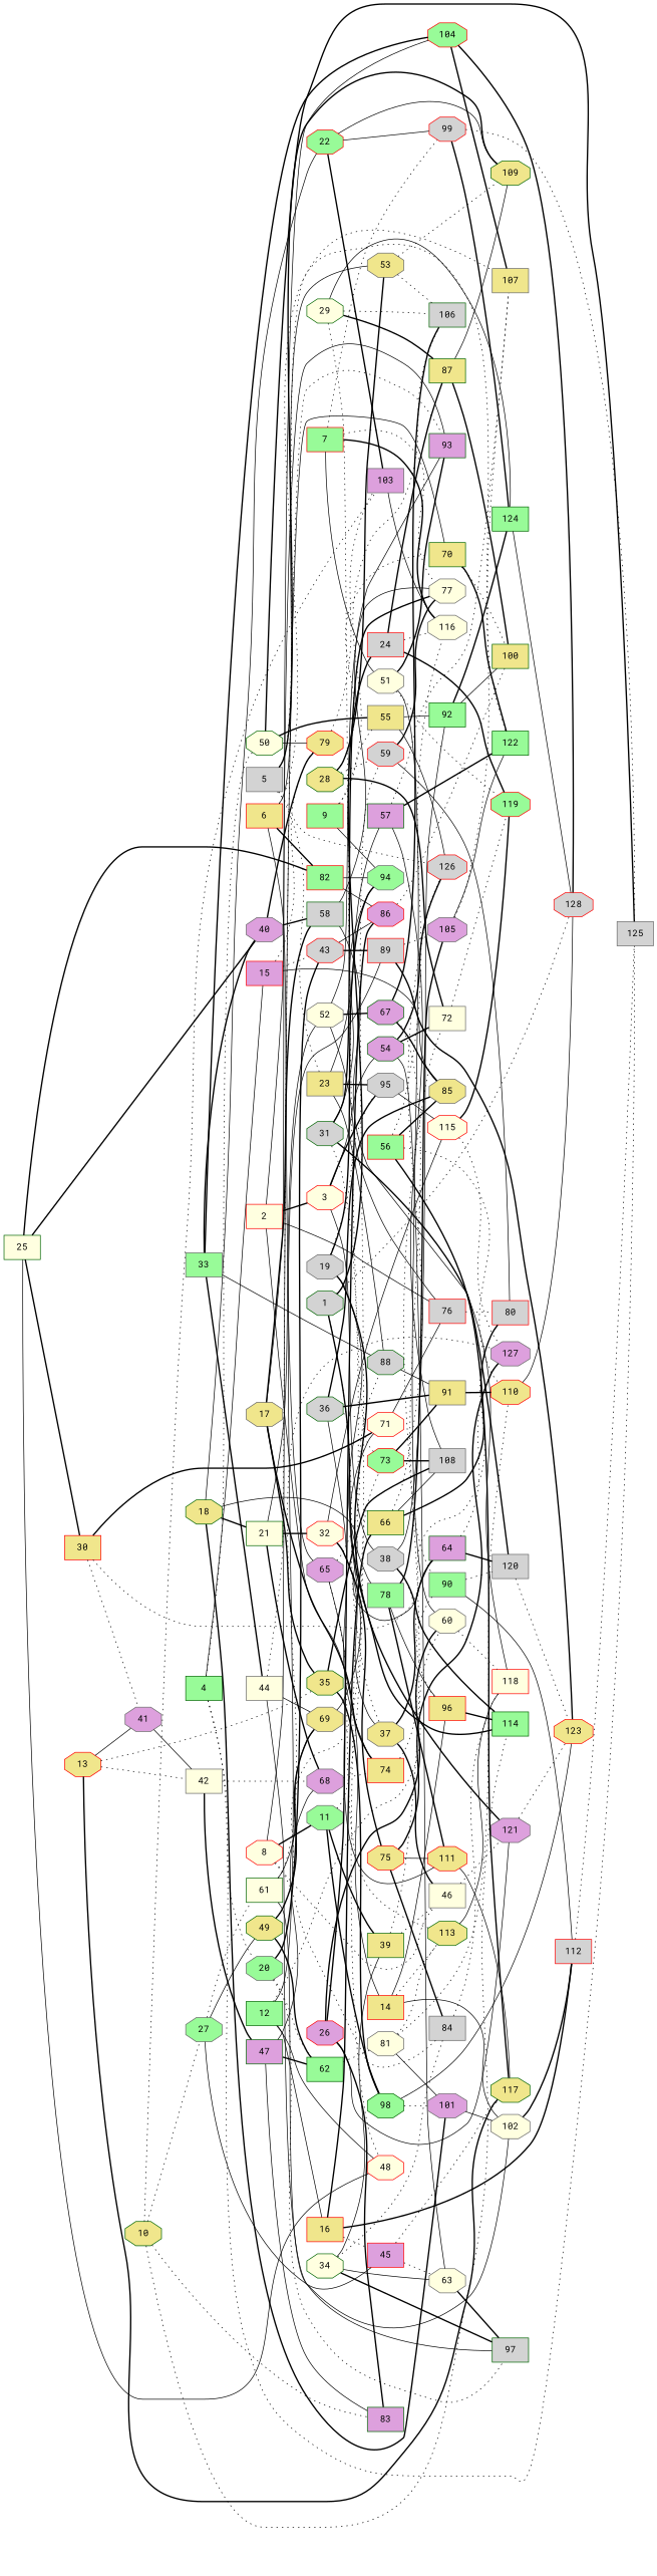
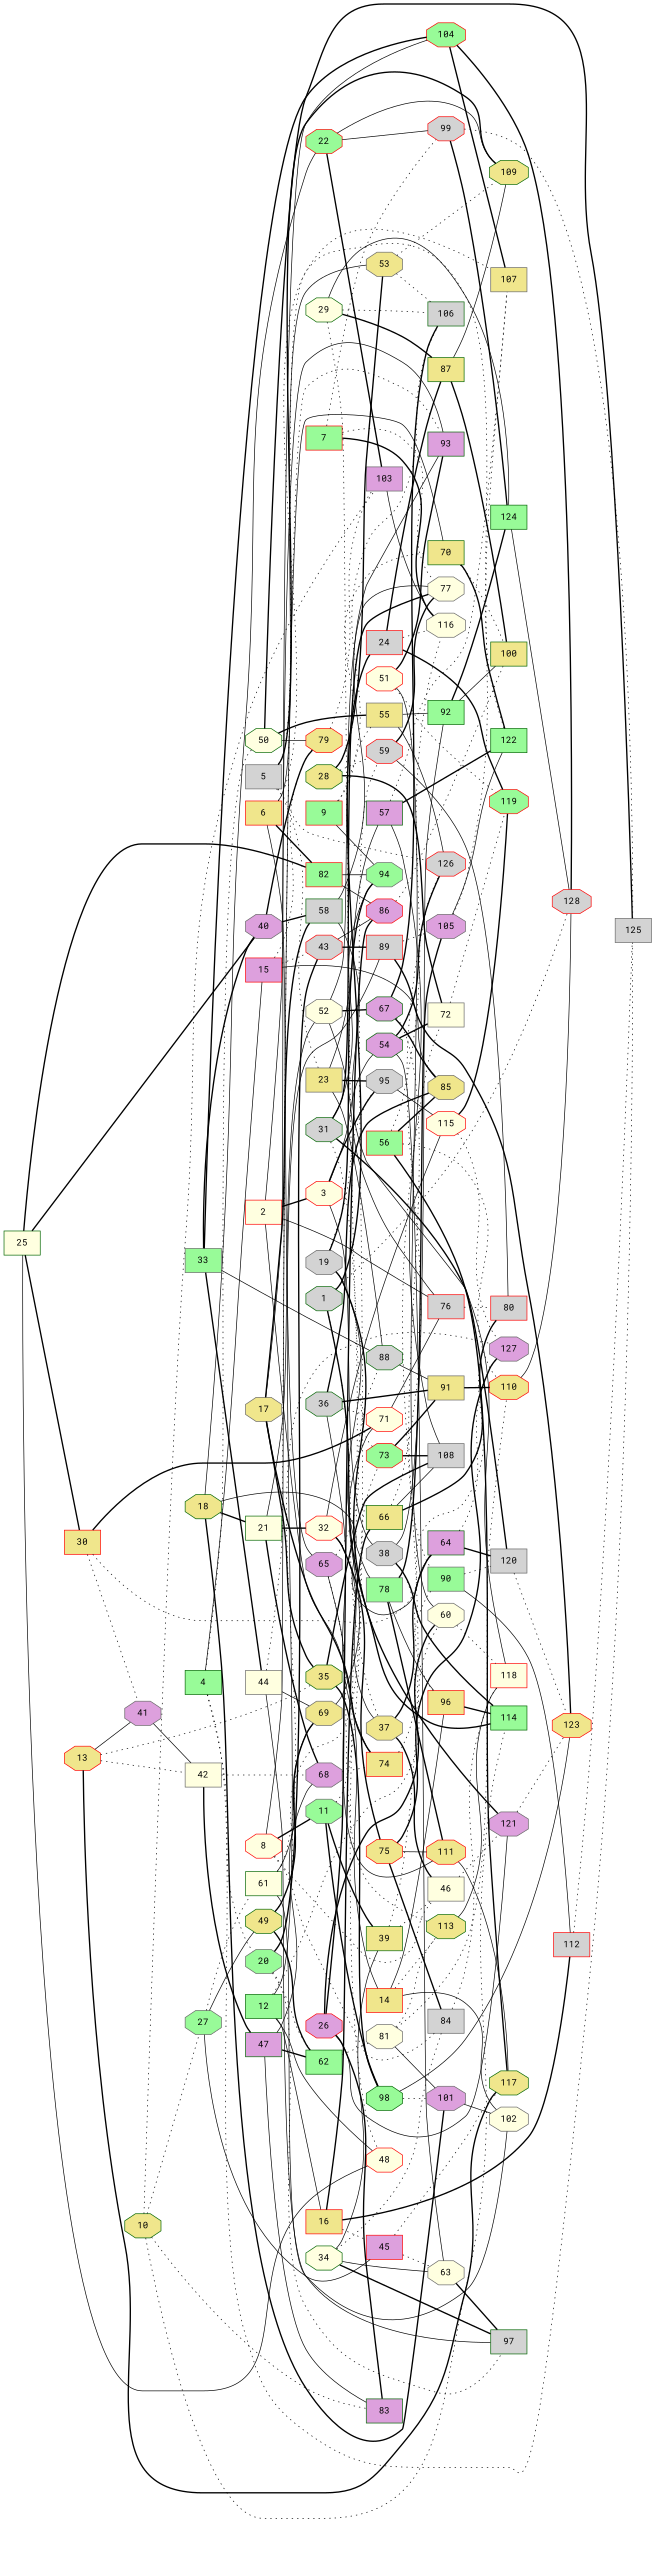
  graph {
    fontname="Roboto Mono"
    rankdir=LR
    node [color=gray40 fillcolor=khaki fontname="Roboto Mono" shape=octagon style=filled]
    edge [fontname="Roboto Mono" style=bold]
    1 [color=darkgreen fillcolor=lightgrey]
    24 [color=red fillcolor=lightgrey shape=box]
    37
    114 [color=darkgreen fillcolor=palegreen shape=box]
    128 [color=red fillcolor=lightgrey]
    116 [fillcolor=lightyellow]
    87 [color=darkgreen shape=box]
    119 [color=red fillcolor=palegreen]
    46 [fillcolor=lightyellow shape=box]
    64 [color=darkgreen fillcolor=plum shape=box]
    2 [color=red fillcolor=lightyellow shape=box]
    3 [color=red fillcolor=lightyellow]
    14 [color=red shape=box]
    76 [color=red fillcolor=lightgrey shape=box]
    93 [color=darkgreen fillcolor=plum shape=box]
    38 [fillcolor=lightgrey]
    54 [color=darkgreen fillcolor=plum]
    95 [fillcolor=lightgrey]
    96 [color=red shape=box]
    102 [fillcolor=lightyellow]
    113 [color=darkgreen]
    80 [color=red fillcolor=lightgrey shape=box]
    92 [color=darkgreen fillcolor=palegreen shape=box]
    126 [color=red fillcolor=lightgrey]
    72 [fillcolor=lightyellow shape=box]
    63 [fillcolor=lightyellow]
    115 [color=red fillcolor=lightyellow]
    4 [color=darkgreen fillcolor=palegreen shape=box]
    15 [color=red fillcolor=plum shape=box]
    20 [fillcolor=palegreen]
    50 [color=darkgreen fillcolor=lightyellow]
    125 [fillcolor=lightgrey shape=box]
    43 [color=red fillcolor=lightgrey]
    79 [color=red]
    85
    62 [color=darkgreen fillcolor=palegreen shape=box]
    97 [color=darkgreen fillcolor=lightgrey shape=box]
    55 [shape=box]
    5 [fillcolor=lightgrey shape=box]
    23 [shape=box]
    109 [color=darkgreen]
    122 [color=darkgreen fillcolor=palegreen shape=box]
    57 [color=darkgreen fillcolor=plum shape=box]
    88 [color=darkgreen fillcolor=lightgrey]
    6 [color=red shape=box]
    53
    65 [fillcolor=plum]
    82 [color=red fillcolor=palegreen shape=box]
    107 [shape=box]
    106 [color=darkgreen fillcolor=lightgrey shape=box]
    111 [color=red]
    94 [fillcolor=palegreen]
    86 [color=red fillcolor=plum]
    7 [color=red fillcolor=palegreen shape=box]
-   51 [fillcolor=lightyellow]
+   51 [color=red fillcolor=lightyellow]
    77 [fillcolor=lightyellow]
    99 [color=red fillcolor=lightgrey]
    60 [fillcolor=lightyellow]
    124 [color=darkgreen fillcolor=palegreen shape=box]
    8 [color=red fillcolor=lightyellow]
    11 [fillcolor=palegreen]
    70 [color=darkgreen shape=box]
    84 [fillcolor=lightgrey shape=box]
    39 [color=darkgreen shape=box]
    59 [color=red fillcolor=lightgrey]
    98 [color=darkgreen fillcolor=palegreen]
    121 [fillcolor=plum]
    100 [color=darkgreen shape=box]
    118 [color=red fillcolor=lightyellow shape=box]
    9 [color=red fillcolor=palegreen shape=box]
    83 [color=darkgreen fillcolor=plum shape=box]
    10 [color=darkgreen]
    27 [fillcolor=palegreen]
    103 [fillcolor=plum shape=box]
    45 [color=red fillcolor=plum shape=box]
    49 [color=darkgreen]
    61 [color=darkgreen fillcolor=lightyellow shape=box]
    101 [fillcolor=plum]
    123 [color=red]
    12 [color=darkgreen fillcolor=palegreen shape=box]
    16 [color=red shape=box]
    48 [color=red fillcolor=lightyellow]
    89 [color=red fillcolor=lightgrey shape=box]
    66 [color=darkgreen shape=box]
    112 [color=red fillcolor=lightgrey shape=box]
    105 [fillcolor=plum]
    13 [color=red]
    35 [color=darkgreen]
    41 [fillcolor=plum]
    42 [fillcolor=lightyellow shape=box]
    117 [color=darkgreen]
    108 [fillcolor=lightgrey shape=box]
    68 [fillcolor=plum]
    47 [color=darkgreen fillcolor=plum shape=box]
    17
    58 [color=darkgreen fillcolor=lightgrey shape=box]
    74 [color=red shape=box]
    104 [color=red fillcolor=palegreen]
    90 [fillcolor=palegreen shape=box]
    18 [color=darkgreen]
    21 [color=darkgreen fillcolor=lightyellow shape=box]
    22 [color=red fillcolor=palegreen]
    32 [color=red fillcolor=lightyellow]
    52 [fillcolor=lightyellow]
    120 [fillcolor=lightgrey shape=box]
    127 [fillcolor=plum]
    19 [fillcolor=lightgrey]
    78 [fillcolor=palegreen shape=box]
    81 [fillcolor=lightyellow]
    75 [color=red]
    67 [color=darkgreen fillcolor=plum]
    91 [shape=box]
    25 [color=darkgreen fillcolor=lightyellow shape=box]
    30 [color=red shape=box]
    40 [fillcolor=plum]
    71 [color=red fillcolor=lightyellow]
    26 [color=red fillcolor=plum]
    73 [color=red fillcolor=palegreen]
    69
    28 [color=darkgreen]
    29 [color=darkgreen fillcolor=lightyellow]
    31 [color=darkgreen fillcolor=lightgrey]
    33 [fillcolor=palegreen shape=box]
    44 [fillcolor=lightyellow shape=box]
    34 [color=darkgreen fillcolor=lightyellow]
    36 [color=darkgreen fillcolor=lightgrey]
    110 [color=red]
    56 [color=red fillcolor=palegreen shape=box]
    1 -- 24
    1 -- 37 [style=dotted]
    1 -- 114
    1 -- 128 [style=dotted]
    24 -- 116 [style=dotted]
    24 -- 87
    24 -- 119
    37 -- 46
    37 -- 64
    87 -- 109 [style=solid]
    87 -- 100
    46 -- 121 [style=dotted]
    64 -- 120
    64 -- 127 [style=dotted]
    2 -- 3
    2 -- 14 [style=solid]
    2 -- 76 [style=solid]
    2 -- 93 [style=solid]
    3 -- 38 [style=solid]
    3 -- 54 [style=solid]
    3 -- 95
    14 -- 96 [style=solid]
    14 -- 102 [style=solid]
    14 -- 113 [style=dotted]
    76 -- 80 [style=dotted]
    38 -- 114
    38 -- 96 [style=dotted]
    38 -- 92 [style=solid]
    54 -- 126
    54 -- 72
    54 -- 63 [style=solid]
    95 -- 115 [style=solid]
    96 -- 114
-   102 -- 112
    113 -- 118 [style=solid]
    92 -- 124
    92 -- 100 [style=solid]
    72 -- 119 [style=dotted]
    63 -- 97
    115 -- 119
    115 -- 127 [style=dotted]
    4 -- 15 [style=solid]
    4 -- 20 [style=dotted]
    4 -- 50 [style=dotted]
    4 -- 125 [style=dotted]
    15 -- 43 [style=dotted]
    15 -- 79 [style=dotted]
    15 -- 85 [style=solid]
    20 -- 43
    20 -- 62 [style=dotted]
    20 -- 97 [style=dotted]
    50 -- 125
    50 -- 79 [style=solid]
    50 -- 55
    43 -- 86 [style=solid]
    43 -- 89
    79 -- 103 [style=dotted]
    62 -- 81 [style=dotted]
    55 -- 92 [style=solid]
    55 -- 126 [style=solid]
    5 -- 126 [style=dotted]
    5 -- 23 [style=dotted]
    5 -- 109
    5 -- 122 [style=dotted]
    23 -- 95
    23 -- 57 [style=solid]
    23 -- 88 [style=solid]
    57 -- 122
    57 -- 107 [style=dotted]
    57 -- 108 [style=solid]
    88 -- 91 [style=solid]
    6 -- 53 [style=solid]
    6 -- 65 [style=solid]
    6 -- 82
    6 -- 107 [style=dotted]
    53 -- 109 [style=dotted]
    53 -- 106 [style=dotted]
    65 -- 113 [style=dotted]
    65 -- 88 [style=dotted]
    65 -- 111 [style=solid]
    82 -- 94 [style=solid]
    82 -- 86 [style=solid]
    111 -- 117 [style=solid]
    86 -- 100 [style=dotted]
    7 -- 116
-   7 -- 51 [style=solid]
    7 -- 77 [style=dotted]
    7 -- 99 [style=dotted]
    51 -- 119 [style=dotted]
    51 -- 93
    51 -- 60 [style=solid]
    99 -- 125 [style=dotted]
    99 -- 124
    60 -- 118 [style=dotted]
    124 -- 128 [style=solid]
    8 -- 46 [style=dotted]
    8 -- 11
    8 -- 70 [style=solid]
    8 -- 84 [style=dotted]
    11 -- 39
    11 -- 59 [style=dotted]
    11 -- 98
    70 -- 122
    70 -- 100 [style=dotted]
    84 -- 118 [style=dotted]
    39 -- 46 [style=dotted]
    39 -- 72 [style=dotted]
    59 -- 80 [style=solid]
    59 -- 77
    98 -- 101 [style=dotted]
    98 -- 123 [style=solid]
    121 -- 123 [style=dotted]
    9 -- 55 [style=dotted]
    9 -- 106 [style=dotted]
    9 -- 94 [style=solid]
    10 -- 114 [style=dotted]
    10 -- 83 [style=dotted]
    10 -- 27 [style=dotted]
    10 -- 103 [style=dotted]
    27 -- 45 [style=solid]
    27 -- 49 [style=solid]
    27 -- 61 [style=dotted]
    103 -- 116 [style=solid]
    45 -- 63 [style=dotted]
    45 -- 117 [style=dotted]
    49 -- 62
    49 -- 73 [style=dotted]
    49 -- 69
    61 -- 102 [style=solid]
    61 -- 127 [style=dotted]
    61 -- 69 [style=solid]
    101 -- 102 [style=solid]
    12 -- 60 [style=dotted]
    12 -- 16 [style=solid]
    12 -- 48 [style=solid]
    12 -- 89 [style=solid]
    16 -- 45 [style=dotted]
    16 -- 66
    16 -- 112
    89 -- 123
    89 -- 105 [style=dotted]
    66 -- 80
    66 -- 126 [style=dotted]
    66 -- 108 [style=solid]
    112 -- 125 [style=dotted]
    105 -- 122 [style=solid]
    105 -- 107 [style=dotted]
    13 -- 35 [style=dotted]
    13 -- 41 [style=solid]
    13 -- 42 [style=dotted]
    13 -- 117
    35 -- 98
    35 -- 108
    41 -- 42 [style=solid]
    42 -- 68 [style=dotted]
    42 -- 47
    68 -- 74 [style=dotted]
    47 -- 62
    47 -- 83 [style=solid]
    47 -- 68 [style=solid]
    17 -- 35
    17 -- 58
    17 -- 74
    17 -- 104 [style=solid]
    58 -- 93 [style=solid]
    58 -- 118 [style=solid]
    74 -- 90 [style=dotted]
    104 -- 128
    104 -- 107
    90 -- 112 [style=solid]
    90 -- 120 [style=dotted]
    18 -- 64 [style=solid]
    18 -- 101
    18 -- 21
    18 -- 22 [style=solid]
    21 -- 68
    21 -- 32
    21 -- 52 [style=solid]
    22 -- 109 [style=solid]
    22 -- 99 [style=solid]
    22 -- 103
    32 -- 37 [style=solid]
    32 -- 115 [style=solid]
    32 -- 75
    52 -- 76 [style=solid]
    52 -- 77 [style=solid]
    52 -- 67
    120 -- 123 [style=dotted]
    19 -- 95 [style=dotted]
    19 -- 94
    19 -- 121
    19 -- 78 [style=solid]
    78 -- 96 [style=solid]
    78 -- 111
    78 -- 105
    81 -- 113 [style=dotted]
    81 -- 101 [style=solid]
    81 -- 110 [style=dotted]
    75 -- 111 [style=solid]
    75 -- 84
    75 -- 127
    67 -- 85
    67 -- 106
    67 -- 90 [style=dotted]
    91 -- 110
    25 -- 82
    25 -- 48 [style=solid]
    25 -- 30
    25 -- 40
    30 -- 80 [style=dotted]
    30 -- 41 [style=dotted]
    30 -- 71
    40 -- 79
    40 -- 58
    71 -- 76 [style=solid]
    26 -- 86
    26 -- 60
    26 -- 121 [style=solid]
    26 -- 83
    73 -- 108
    73 -- 91
    69 -- 71 [style=solid]
    28 -- 72
    28 -- 53
    28 -- 70 [style=dotted]
    28 -- 59 [style=dotted]
    29 -- 87
    29 -- 106 [style=dotted]
    29 -- 124 [style=solid]
    29 -- 73 [style=dotted]
    31 -- 94 [style=solid]
    31 -- 77
    31 -- 48 [style=dotted]
    31 -- 120
    33 -- 88 [style=solid]
    33 -- 104
    33 -- 40
    33 -- 44
    44 -- 93 [style=dotted]
    44 -- 97 [style=solid]
    44 -- 69 [style=solid]
    34 -- 63 [style=solid]
    34 -- 97
    34 -- 84 [style=dotted]
    34 -- 39 [style=solid]
    36 -- 85
    36 -- 74 [style=solid]
    36 -- 91
    36 -- 71 [style=dotted]
    110 -- 128 [style=solid]
    56 -- 116 [style=dotted]
    56 -- 85
    56 -- 117
    56 -- 110 [style=dotted]
  }
